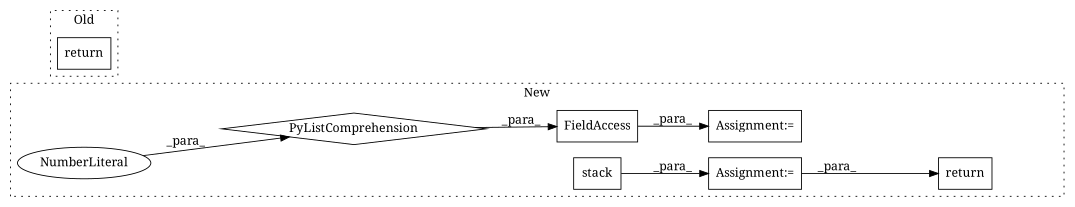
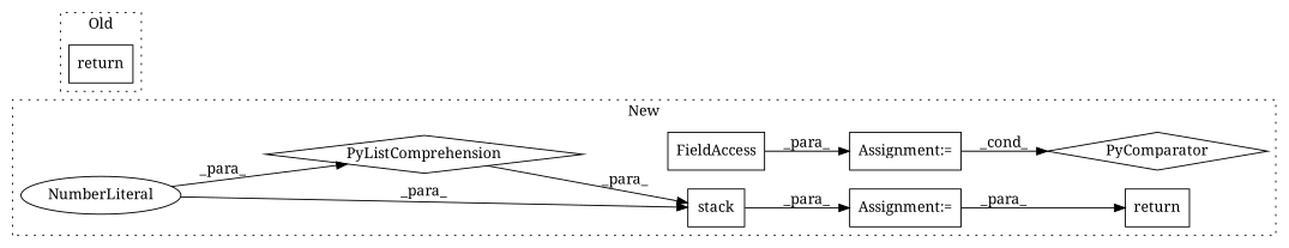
  digraph {
    fontname="Noto Serif"
    rankdir=LR
    node [a=41 fontname="Noto Serif" l=7 s=4450 shape=box]
    edge [fontname="Noto Serif"]
    n1 [a=32 l="17,1" label=stack s="4364,4482"]
    n2 [label=return s=4557]
    n3 [a=7 l=28 label="Assignment:="]
    n4 [a=34 l=1 label=NumberLiteral s=4481 shape=ellipse]
    n5 [a=109 l=105 label=PyListComprehension s=4381 shape=diamond]
+   n6 [a=113 l=28 label=PyComparator shape=diamond]
    n7 [a=22 l=12 label=FieldAccess s=4457]
    n8 [a=7 l=1 label="Assignment:=" s=4352]
    n9 [label=return s=2860]
    subgraph cluster_1 {
      label=New
      style=dotted
      n1
      n2
      n3
      n4
      n5
+     n6
      n7
      n8
    }
    subgraph cluster_2 {
      label=Old
      style=dotted
      n9
    }
    n1 -> n8 [label=_para_]
+   n3 -> n6 [label=_cond_]
+   n4 -> n1 [label=_para_]
    n4 -> n5 [label=_para_]
-   n5 -> n7 [label=_para_]
+   n5 -> n1 [label=_para_]
    n7 -> n3 [label=_para_]
    n8 -> n2 [label=_para_]
  }
